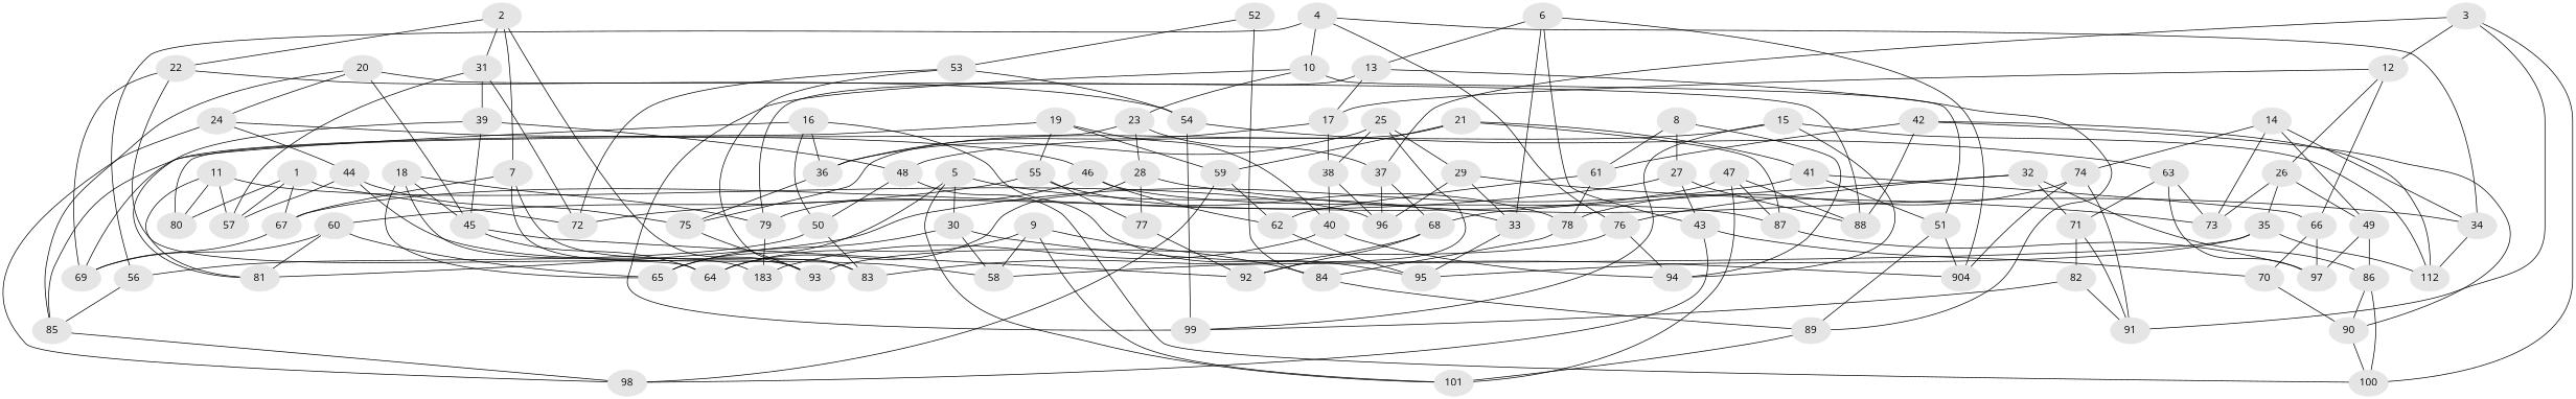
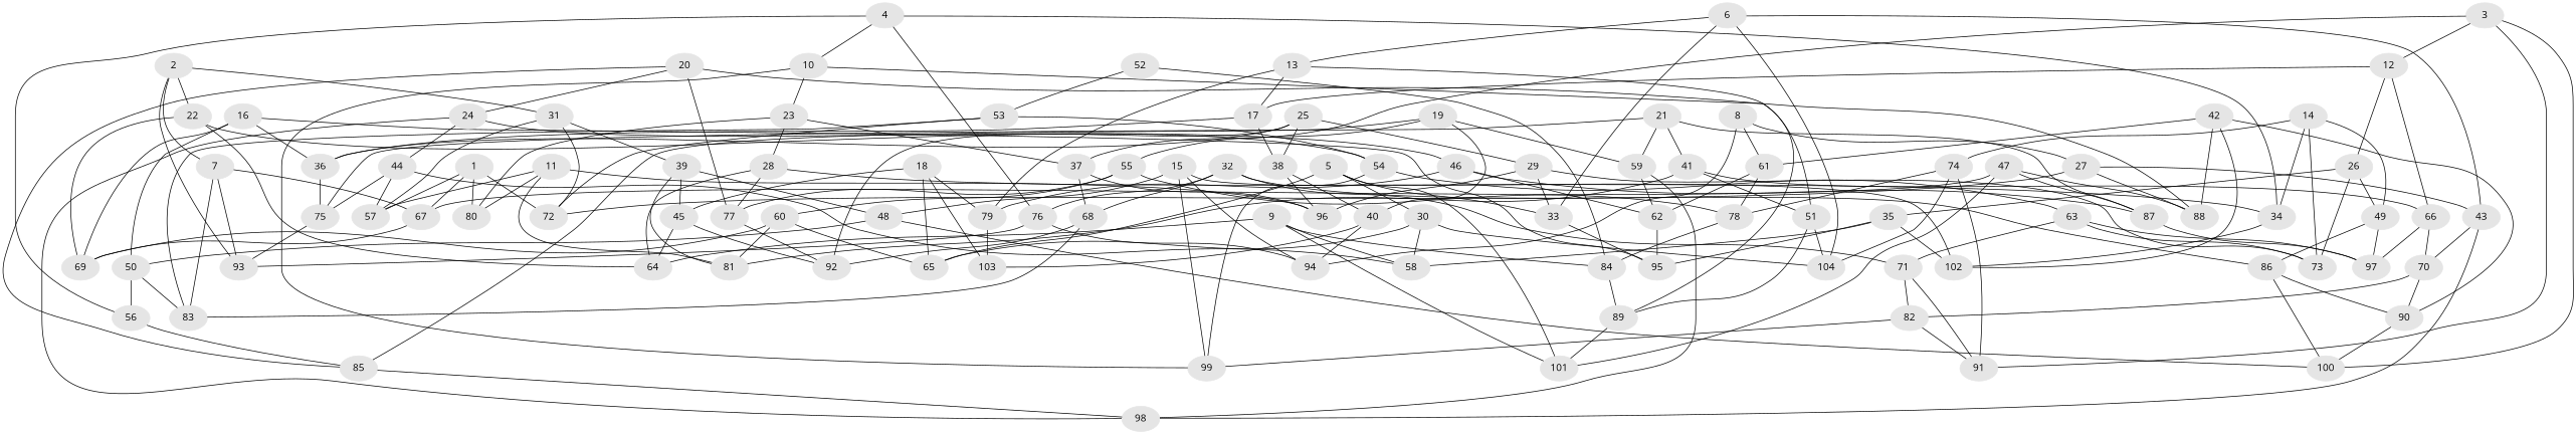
  graph {
    fontname="Open Sans"
    node [color=gray90 fontname="Open Sans" style=filled]
    edge [fontname="Open Sans"]
    1
    57
    67
    72
    80
    69
    2
    7
    22
    31
    93
    83
    64
    54
    39
    3
    12
    37
    91
    100
    17
    26
    66
    96
    68
    4
    10
    34
    56
    76
    23
    51
    99
-   102 [label=112]
+   102
    85
    94
    5
    30
    33
    65
    101
-   104 [label=904]
+   104
    58
    95
    6
    13
    43
    79
    89
    98
    70
    8
    27
    61
    88
    52
    84
    53
    62
    78
    9
    28
    11
    81
    36
    38
    49
    73
    35
    97
-   103 [label=183]
+   103
    14
    74
    86
    15
    48
    50
    16
    75
    40
    18
    45
    92
    19
    55
    59
    77
    60
    20
    24
    44
    46
    21
    41
    87
    63
    25
    29
    32
    71
    82
    90
    42
    47
    1 -- 57
    1 -- 67
    1 -- 72
    1 -- 80
    67 -- 69
    2 -- 7
    2 -- 22
    2 -- 31
    2 -- 93
    7 -- 67
    7 -- 93
    7 -- 83
    22 -- 69
    22 -- 64
    22 -- 54
    31 -- 57
    31 -- 72
    31 -- 39
    54 -- 99
    54 -- 63
    39 -- 81
    39 -- 48
    39 -- 45
    3 -- 12
    3 -- 37
    3 -- 91
    3 -- 100
    12 -- 17
    12 -- 26
    12 -- 66
    37 -- 96
    37 -- 68
    17 -- 36
    17 -- 38
    26 -- 49
    26 -- 73
    26 -- 35
    66 -- 70
    66 -- 97
    68 -- 83
    68 -- 92
    4 -- 10
    4 -- 34
    4 -- 56
    4 -- 76
    10 -- 23
    10 -- 51
    10 -- 99
    34 -- 102
    56 -- 85
    76 -- 93
    76 -- 94
    23 -- 80
    23 -- 37
    23 -- 28
    51 -- 104
    51 -- 89
    85 -- 98
    5 -- 30
    5 -- 33
    5 -- 65
    5 -- 101
    30 -- 65
    30 -- 104
    30 -- 58
    33 -- 95
    6 -- 33
    6 -- 104
    6 -- 13
    6 -- 43
    13 -- 17
    13 -- 79
    13 -- 89
    43 -- 98
    43 -- 70
    79 -- 103
    89 -- 101
+   70 -- 82
    70 -- 90
    8 -- 94
    8 -- 27
    8 -- 61
    27 -- 72
    27 -- 43
    27 -- 88
    61 -- 62
    61 -- 78
    52 -- 84
    52 -- 53
    84 -- 89
    53 -- 72
    53 -- 83
    53 -- 54
    62 -- 95
    78 -- 84
    9 -- 64
    9 -- 101
    9 -- 58
    9 -- 84
    28 -- 64
    28 -- 34
    28 -- 77
    11 -- 57
    11 -- 80
    11 -- 96
    11 -- 81
    36 -- 75
    38 -- 96
    38 -- 40
    49 -- 97
    49 -- 86
    35 -- 102
    35 -- 58
    35 -- 95
    14 -- 34
    14 -- 49
    14 -- 73
    14 -- 74
    74 -- 91
    74 -- 104
    74 -- 78
    86 -- 100
    86 -- 90
    15 -- 99
    15 -- 102
    15 -- 94
    15 -- 48
    48 -- 100
    48 -- 50
    50 -- 83
    50 -- 56
    16 -- 69
    16 -- 95
    16 -- 36
    16 -- 50
    75 -- 93
    40 -- 94
    40 -- 103
    18 -- 65
    18 -- 79
    18 -- 103
    18 -- 45
    45 -- 64
    45 -- 92
    19 -- 85
    19 -- 40
    19 -- 55
    19 -- 59
    55 -- 78
    55 -- 77
    55 -- 60
    59 -- 98
    59 -- 62
    77 -- 92
    60 -- 69
    60 -- 65
    60 -- 81
    20 -- 85
    20 -- 88
-   20 -- 45
+   20 -- 77
    20 -- 24
    24 -- 98
    24 -- 44
    24 -- 46
    44 -- 57
    44 -- 58
    44 -- 75
    46 -- 79
    46 -- 62
    46 -- 87
    21 -- 75
    21 -- 59
    21 -- 41
    21 -- 87
    41 -- 66
    41 -- 51
    41 -- 81
    87 -- 97
    63 -- 73
    63 -- 97
    63 -- 71
    25 -- 36
    25 -- 38
    25 -- 92
    25 -- 29
    29 -- 96
    29 -- 33
    29 -- 73
    32 -- 68
    32 -- 76
    32 -- 86
    32 -- 71
    71 -- 91
    71 -- 82
    82 -- 91
    82 -- 99
    90 -- 100
    42 -- 102
    42 -- 61
    42 -- 88
    42 -- 90
    47 -- 67
    47 -- 101
    47 -- 88
    47 -- 87
  }
